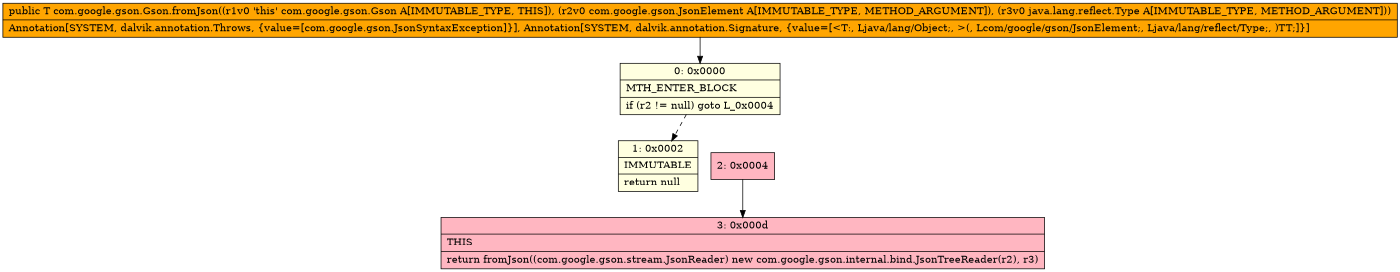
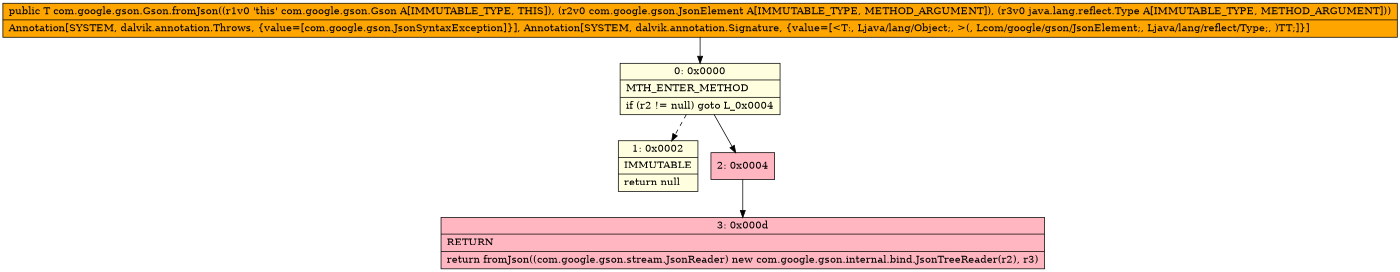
  digraph {
    node [fillcolor=lightyellow shape=record style=filled]
-   n1 [label="{0\:\ 0x0000|MTH_ENTER_BLOCK\l|if (r2 != null) goto L_0x0004\l}"]
+   n1 [label="{0\:\ 0x0000|MTH_ENTER_METHOD\l|if (r2 != null) goto L_0x0004\l}"]
    n2 [label="{1\:\ 0x0002|IMMUTABLE\l|return null\l}"]
    n3 [fillcolor=lightpink label="{2\:\ 0x0004}"]
-   n4 [fillcolor=lightpink label="{3\:\ 0x000d|THIS\l|return fromJson((com.google.gson.stream.JsonReader) new com.google.gson.internal.bind.JsonTreeReader(r2), r3)\l}"]
+   n4 [fillcolor=lightpink label="{3\:\ 0x000d|RETURN\l|return fromJson((com.google.gson.stream.JsonReader) new com.google.gson.internal.bind.JsonTreeReader(r2), r3)\l}"]
    n5 [fillcolor=orange label="{public T com.google.gson.Gson.fromJson((r1v0 'this' com.google.gson.Gson A[IMMUTABLE_TYPE, THIS]), (r2v0 com.google.gson.JsonElement A[IMMUTABLE_TYPE, METHOD_ARGUMENT]), (r3v0 java.lang.reflect.Type A[IMMUTABLE_TYPE, METHOD_ARGUMENT]))  | Annotation[SYSTEM, dalvik.annotation.Throws, \{value=[com.google.gson.JsonSyntaxException]\}], Annotation[SYSTEM, dalvik.annotation.Signature, \{value=[\<T:, Ljava\/lang\/Object;, \>(, Lcom\/google\/gson\/JsonElement;, Ljava\/lang\/reflect\/Type;, )TT;]\}]\l}"]
    n1 -> n2 [style=dashed]
+   n1 -> n3
    n3 -> n4
    n5 -> n1
  }
